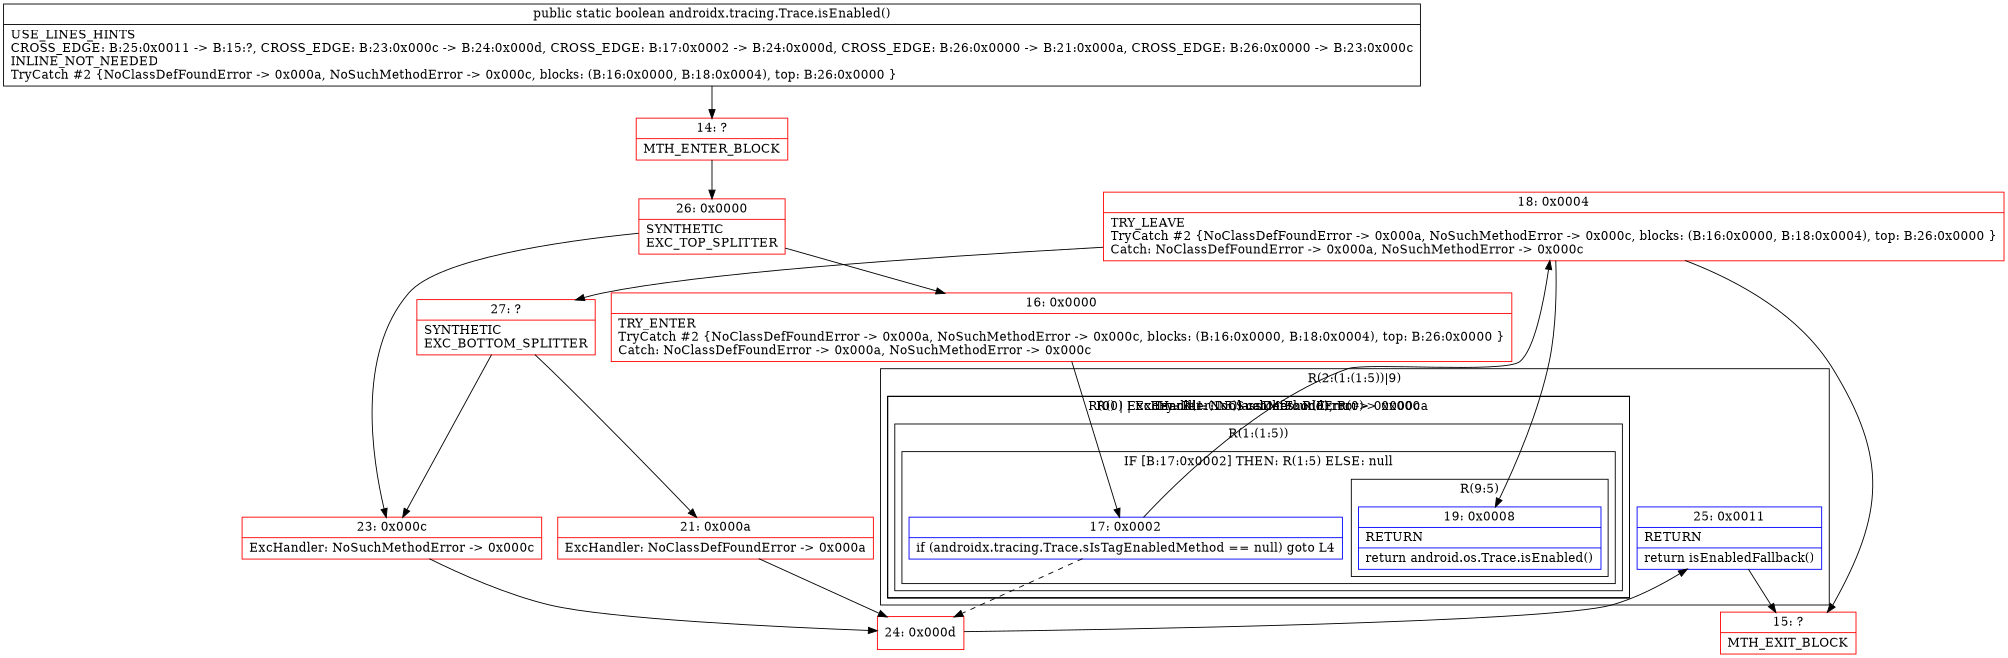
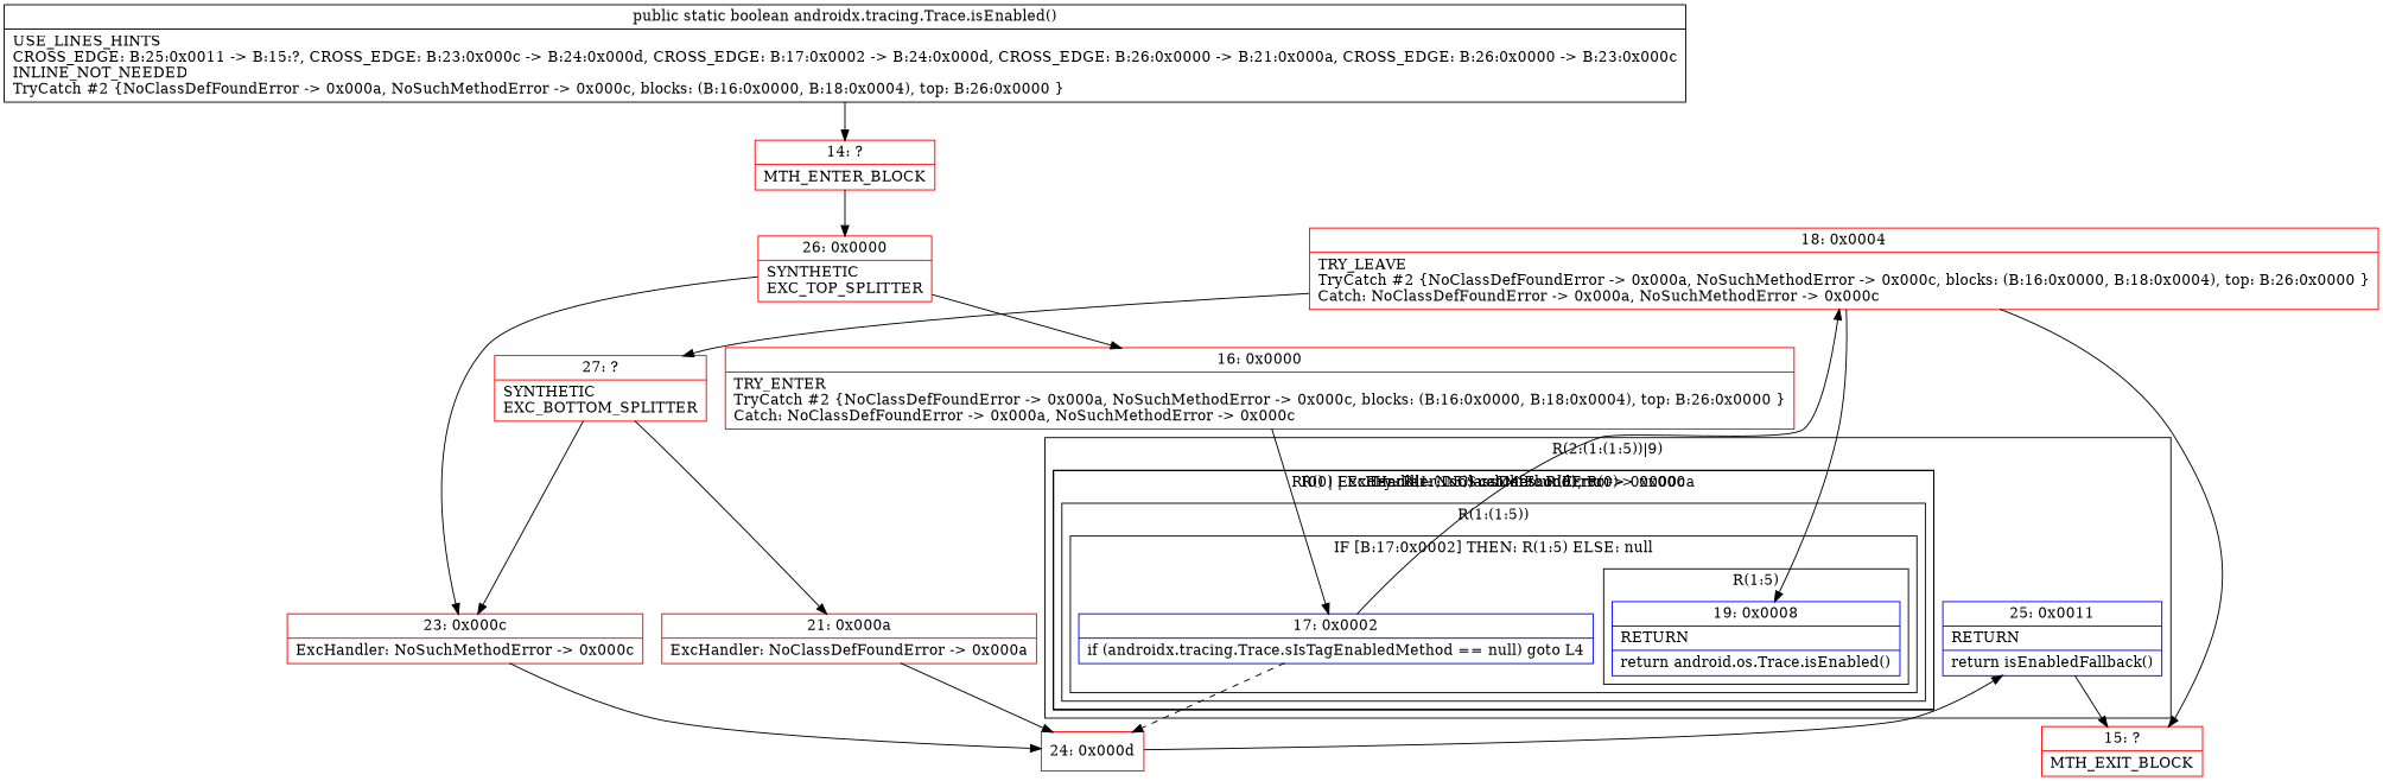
  digraph {
    node [color=red shape=record]
    n1 [color=blue label="{19\:\ 0x0008|RETURN\l|return android.os.Trace.isEnabled()\l}"]
    n2 [color=blue label="{17\:\ 0x0002|if (androidx.tracing.Trace.sIsTagEnabledMethod == null) goto L4\l}"]
    n3 [color=blue label="{25\:\ 0x0011|RETURN\l|return isEnabledFallback()\l}"]
    n4 [label="{18\:\ 0x0004|TRY_LEAVE\lTryCatch #2 \{NoClassDefFoundError \-\> 0x000a, NoSuchMethodError \-\> 0x000c, blocks: (B:16:0x0000, B:18:0x0004), top: B:26:0x0000 \}\lCatch: NoClassDefFoundError \-\> 0x000a, NoSuchMethodError \-\> 0x000c\l}"]
    n5 [label="{24\:\ 0x000d}"]
    n6 [label="{15\:\ ?|MTH_EXIT_BLOCK\l}"]
    n7 [label="{27\:\ ?|SYNTHETIC\lEXC_BOTTOM_SPLITTER\l}"]
    n8 [label="{14\:\ ?|MTH_ENTER_BLOCK\l}"]
    n9 [label="{26\:\ 0x0000|SYNTHETIC\lEXC_TOP_SPLITTER\l}"]
    n10 [label="{16\:\ 0x0000|TRY_ENTER\lTryCatch #2 \{NoClassDefFoundError \-\> 0x000a, NoSuchMethodError \-\> 0x000c, blocks: (B:16:0x0000, B:18:0x0004), top: B:26:0x0000 \}\lCatch: NoClassDefFoundError \-\> 0x000a, NoSuchMethodError \-\> 0x000c\l}"]
    n11 [label="{23\:\ 0x000c|ExcHandler: NoSuchMethodError \-\> 0x000c\l}"]
    n12 [label="{21\:\ 0x000a|ExcHandler: NoClassDefFoundError \-\> 0x000a\l}"]
    n13 [label="{public static boolean androidx.tracing.Trace.isEnabled()  | USE_LINES_HINTS\lCROSS_EDGE: B:25:0x0011 \-\> B:15:?, CROSS_EDGE: B:23:0x000c \-\> B:24:0x000d, CROSS_EDGE: B:17:0x0002 \-\> B:24:0x000d, CROSS_EDGE: B:26:0x0000 \-\> B:21:0x000a, CROSS_EDGE: B:26:0x0000 \-\> B:23:0x000c\lINLINE_NOT_NEEDED\lTryCatch #2 \{NoClassDefFoundError \-\> 0x000a, NoSuchMethodError \-\> 0x000c, blocks: (B:16:0x0000, B:18:0x0004), top: B:26:0x0000 \}\l}" color=""]
    subgraph cluster_1 {
      label="R(2:(1:(1:5))|9)"
      n3
      subgraph cluster_2 {
        label="Try: R(1:(1:5)) catches: R(0), R(0)"
        subgraph cluster_3 {
          label="R(1:(1:5))"
          subgraph cluster_4 {
            label="IF [B:17:0x0002] THEN: R(1:5) ELSE: null"
            n2
            subgraph cluster_5 {
-             label="R(9:5)"
+             label="R(1:5)"
              n1
            }
          }
        }
        subgraph cluster_6 {
          label="R(0) | ExcHandler: NoClassDefFoundError \-\> 0x000a\l"
        }
        subgraph cluster_7 {
          label="R(0) | ExcHandler: NoSuchMethodError \-\> 0x000c\l"
        }
      }
    }
    subgraph cluster_8 {
      label="R(0) | ExcHandler: NoClassDefFoundError \-\> 0x000a\l"
    }
    subgraph cluster_9 {
      label="R(0) | ExcHandler: NoSuchMethodError \-\> 0x000c\l"
    }
    n2 -> n4
    n2 -> n5 [style=dashed]
    n3 -> n6
    n4 -> n1
    n4 -> n6
    n4 -> n7
    n5 -> n3
    n7 -> n11
    n7 -> n12
    n8 -> n9
    n9 -> n10
    n9 -> n11
    n10 -> n2
    n11 -> n5
    n12 -> n5
    n13 -> n8
  }
